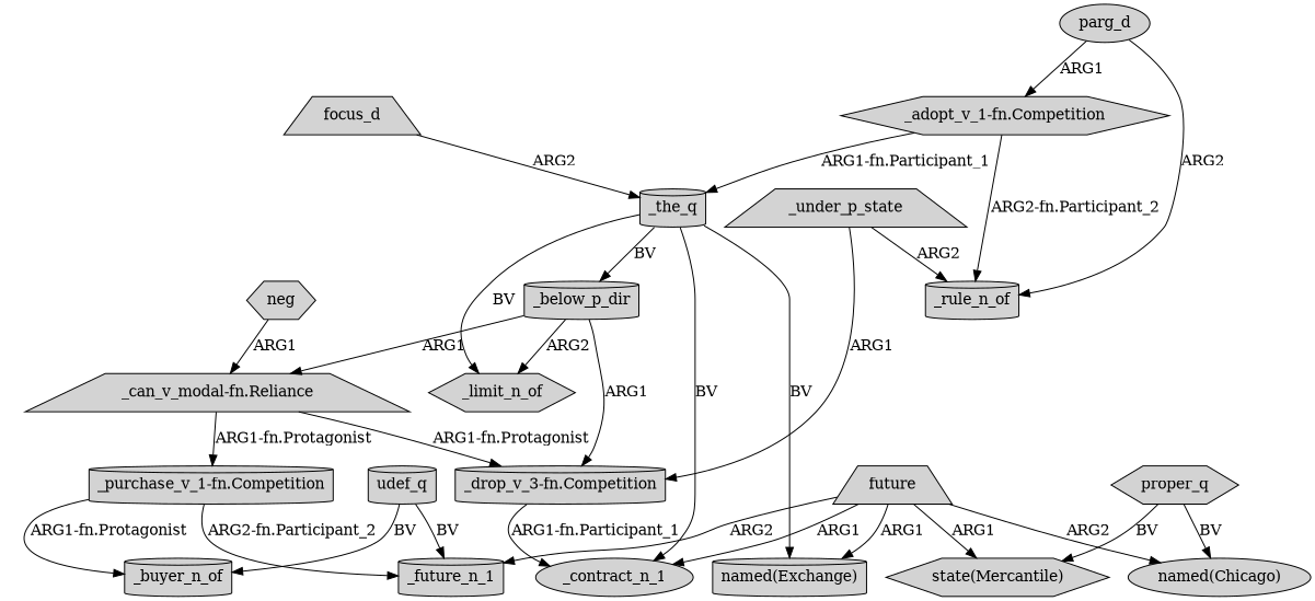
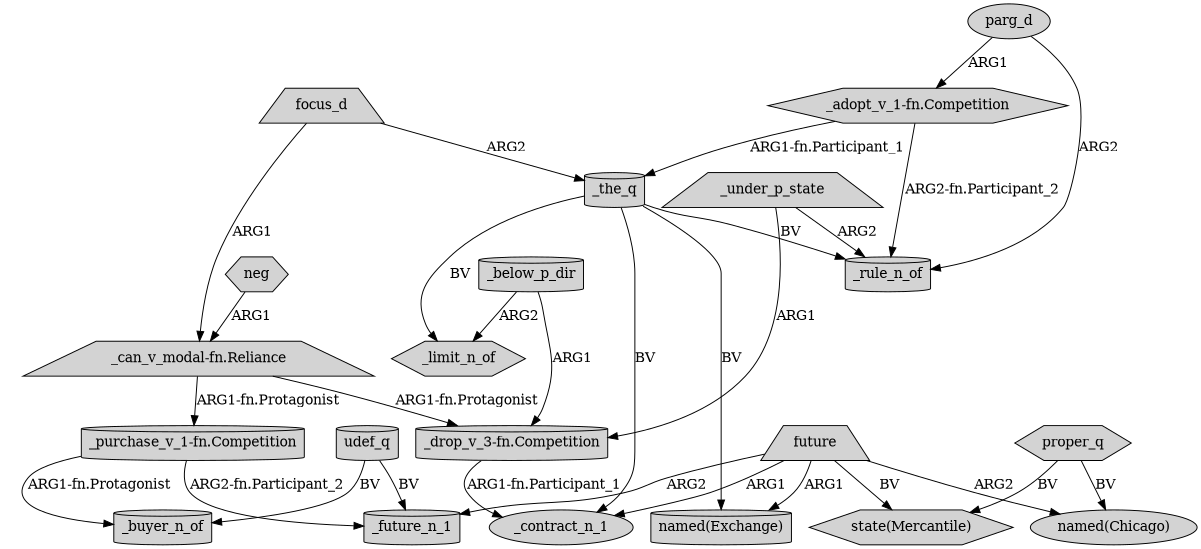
  digraph {
    node [shape=cylinder style=filled]
    n1 [label="_drop_v_3-fn.Competition"]
    _contract_n_1 [shape=ellipse]
    focus_d [shape=trapezium]
    "_can_v_modal-fn.Reliance" [shape=trapezium]
    _the_q
    "_purchase_v_1-fn.Competition"
    _under_p_state [shape=trapezium]
    _rule_n_of
    _buyer_n_of
    _future_n_1
    parg_d [shape=ellipse]
    "_adopt_v_1-fn.Competition" [shape=hexagon]
    udef_q
    n14 [label=future shape=trapezium]
    "named(Exchange)"
    "named(Chicago)" [shape=ellipse]
    n17 [label="state(Mercantile)" shape=hexagon]
    _limit_n_of [shape=hexagon]
    neg [shape=hexagon]
    proper_q [shape=hexagon]
    _below_p_dir
    n1 -> _contract_n_1 [label="ARG1-fn.Participant_1"]
-   _below_p_dir -> "_can_v_modal-fn.Reliance" [label=ARG1]
+   focus_d -> "_can_v_modal-fn.Reliance" [label=ARG1]
    focus_d -> _the_q [label=ARG2]
    "_can_v_modal-fn.Reliance" -> n1 [label="ARG1-fn.Protagonist"]
    "_can_v_modal-fn.Reliance" -> "_purchase_v_1-fn.Competition" [label="ARG1-fn.Protagonist"]
    _the_q -> _contract_n_1 [label=BV]
-   _the_q -> _below_p_dir [label=BV]
+   _the_q -> _rule_n_of [label=BV]
    _the_q -> "named(Exchange)" [label=BV]
    _the_q -> _limit_n_of [label=BV]
    "_purchase_v_1-fn.Competition" -> _buyer_n_of [label="ARG1-fn.Protagonist"]
    "_purchase_v_1-fn.Competition" -> _future_n_1 [label="ARG2-fn.Participant_2"]
    _under_p_state -> n1 [label=ARG1]
    _under_p_state -> _rule_n_of [label=ARG2]
    parg_d -> _rule_n_of [label=ARG2]
    parg_d -> "_adopt_v_1-fn.Competition" [label=ARG1]
    "_adopt_v_1-fn.Competition" -> _the_q [label="ARG1-fn.Participant_1"]
    "_adopt_v_1-fn.Competition" -> _rule_n_of [label="ARG2-fn.Participant_2"]
    udef_q -> _buyer_n_of [label=BV]
    udef_q -> _future_n_1 [label=BV]
    n14 -> _contract_n_1 [label=ARG1]
    n14 -> _future_n_1 [label=ARG2]
    n14 -> "named(Exchange)" [label=ARG1]
    n14 -> "named(Chicago)" [label=ARG2]
-   n14 -> n17 [label=ARG1]
+   n14 -> n17 [label=BV]
    neg -> "_can_v_modal-fn.Reliance" [label=ARG1]
    proper_q -> "named(Chicago)" [label=BV]
    proper_q -> n17 [label=BV]
    _below_p_dir -> n1 [label=ARG1]
    _below_p_dir -> _limit_n_of [label=ARG2]
  }
